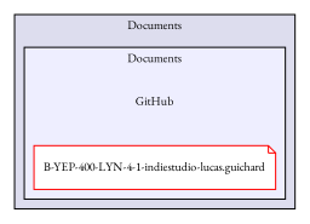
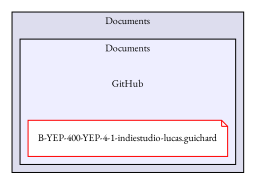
  digraph {
    compound=true
    rankdir=LR
    fontname="EB Garamond"
    node [fontname="EB Garamond" fontsize=10]
    n1 [label=GitHub shape=plaintext]
-   n2 [color=red fillcolor=white label="B-YEP-400-LYN-4-1-indiestudio-lucas.guichard" shape=note style=filled]
+   n2 [color=red fillcolor=white label="B-YEP-400-YEP-4-1-indiestudio-lucas.guichard" shape=note style=filled]
    subgraph cluster_1 {
      bgcolor="#ddddee"
      fontsize=10
      label=Documents
      pencolor=black
      subgraph cluster_2 {
        bgcolor="#eeeeff"
        fontsize=10
        pencolor=black
        n1
        n2
      }
    }
  }
